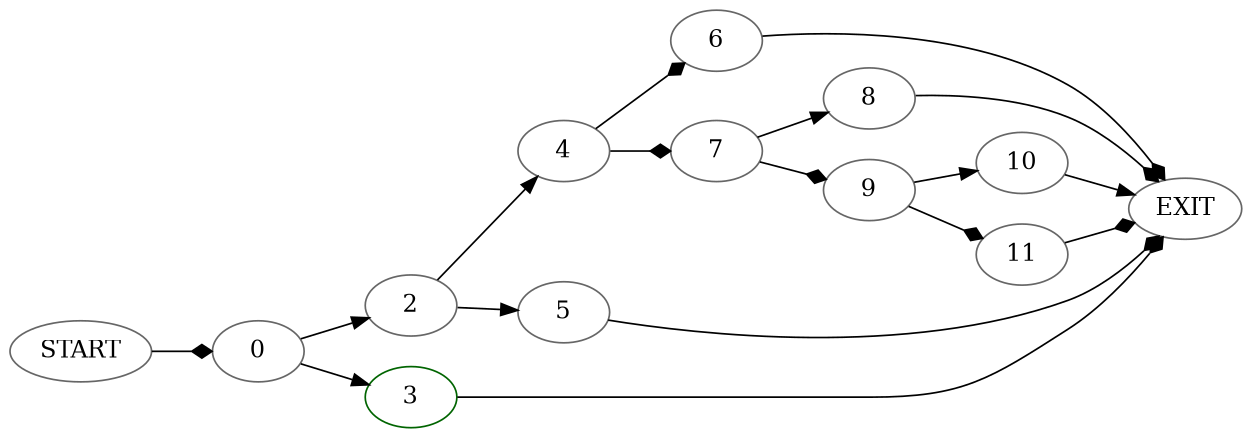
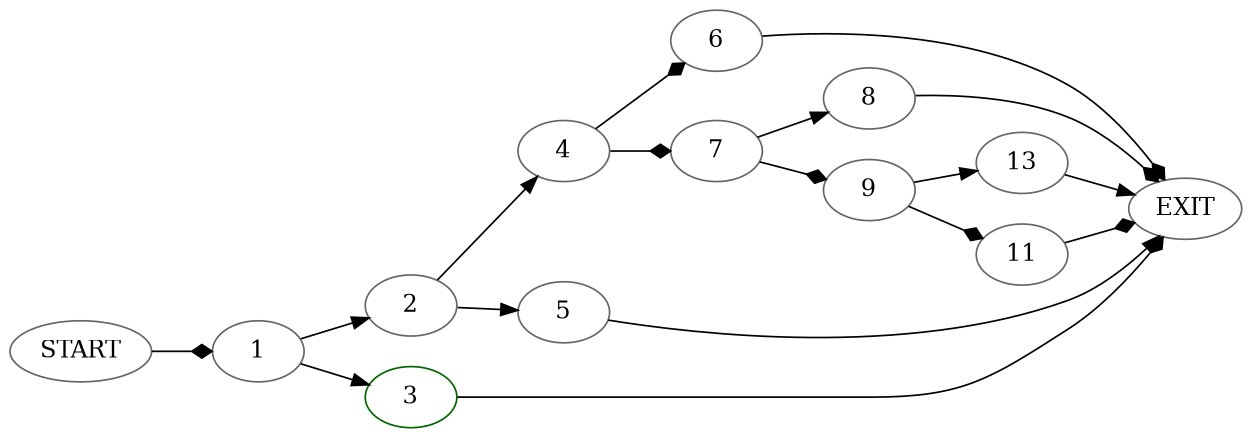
  digraph {
    rankdir=LR
    node [color=gray40]
    edge [arrowhead=diamond]
    n1 [label=START]
-   1 [label=0]
+   1
    2
    3 [color=darkgreen]
    n5 [label=EXIT]
    4
    5
    6
    7
    8
    9
-   10
+   10 [label=13]
    11
    n1 -> 1
    1 -> 2 [arrowhead=normal]
    1 -> 3 [arrowhead=normal]
    2 -> 4 [arrowhead=normal]
    2 -> 5 [arrowhead=normal]
    3 -> n5
    4 -> 6
    4 -> 7
-   5 -> n5
+   5 -> n5 [arrowhead=normal]
    6 -> n5
    7 -> 8 [arrowhead=normal]
    7 -> 9
    8 -> n5
    9 -> 10 [arrowhead=normal]
    9 -> 11
    10 -> n5 [arrowhead=normal]
    11 -> n5
  }
